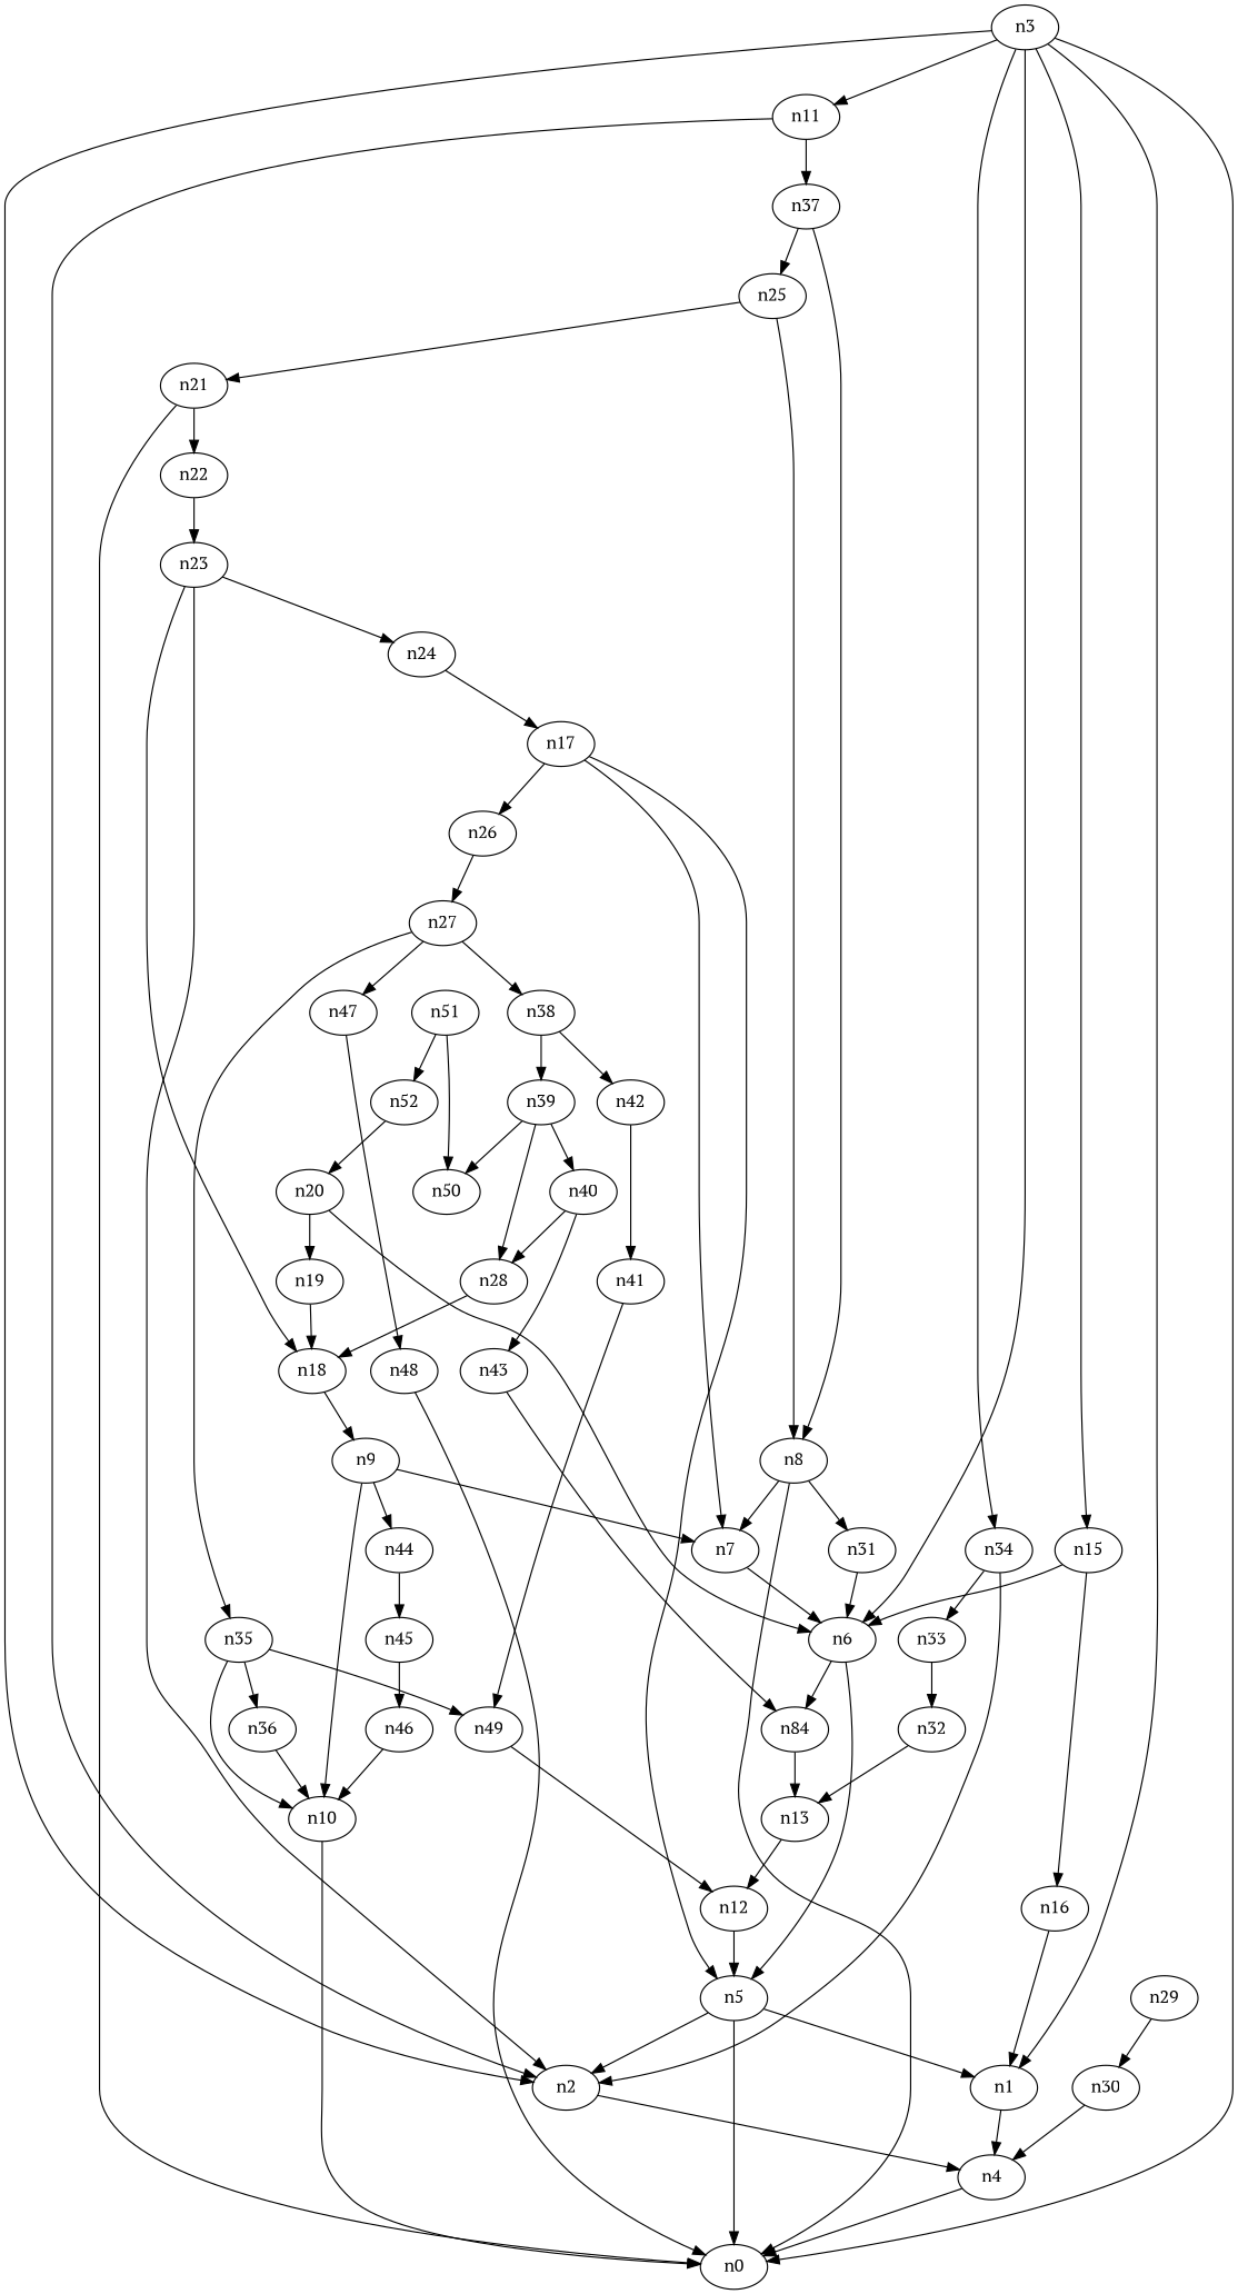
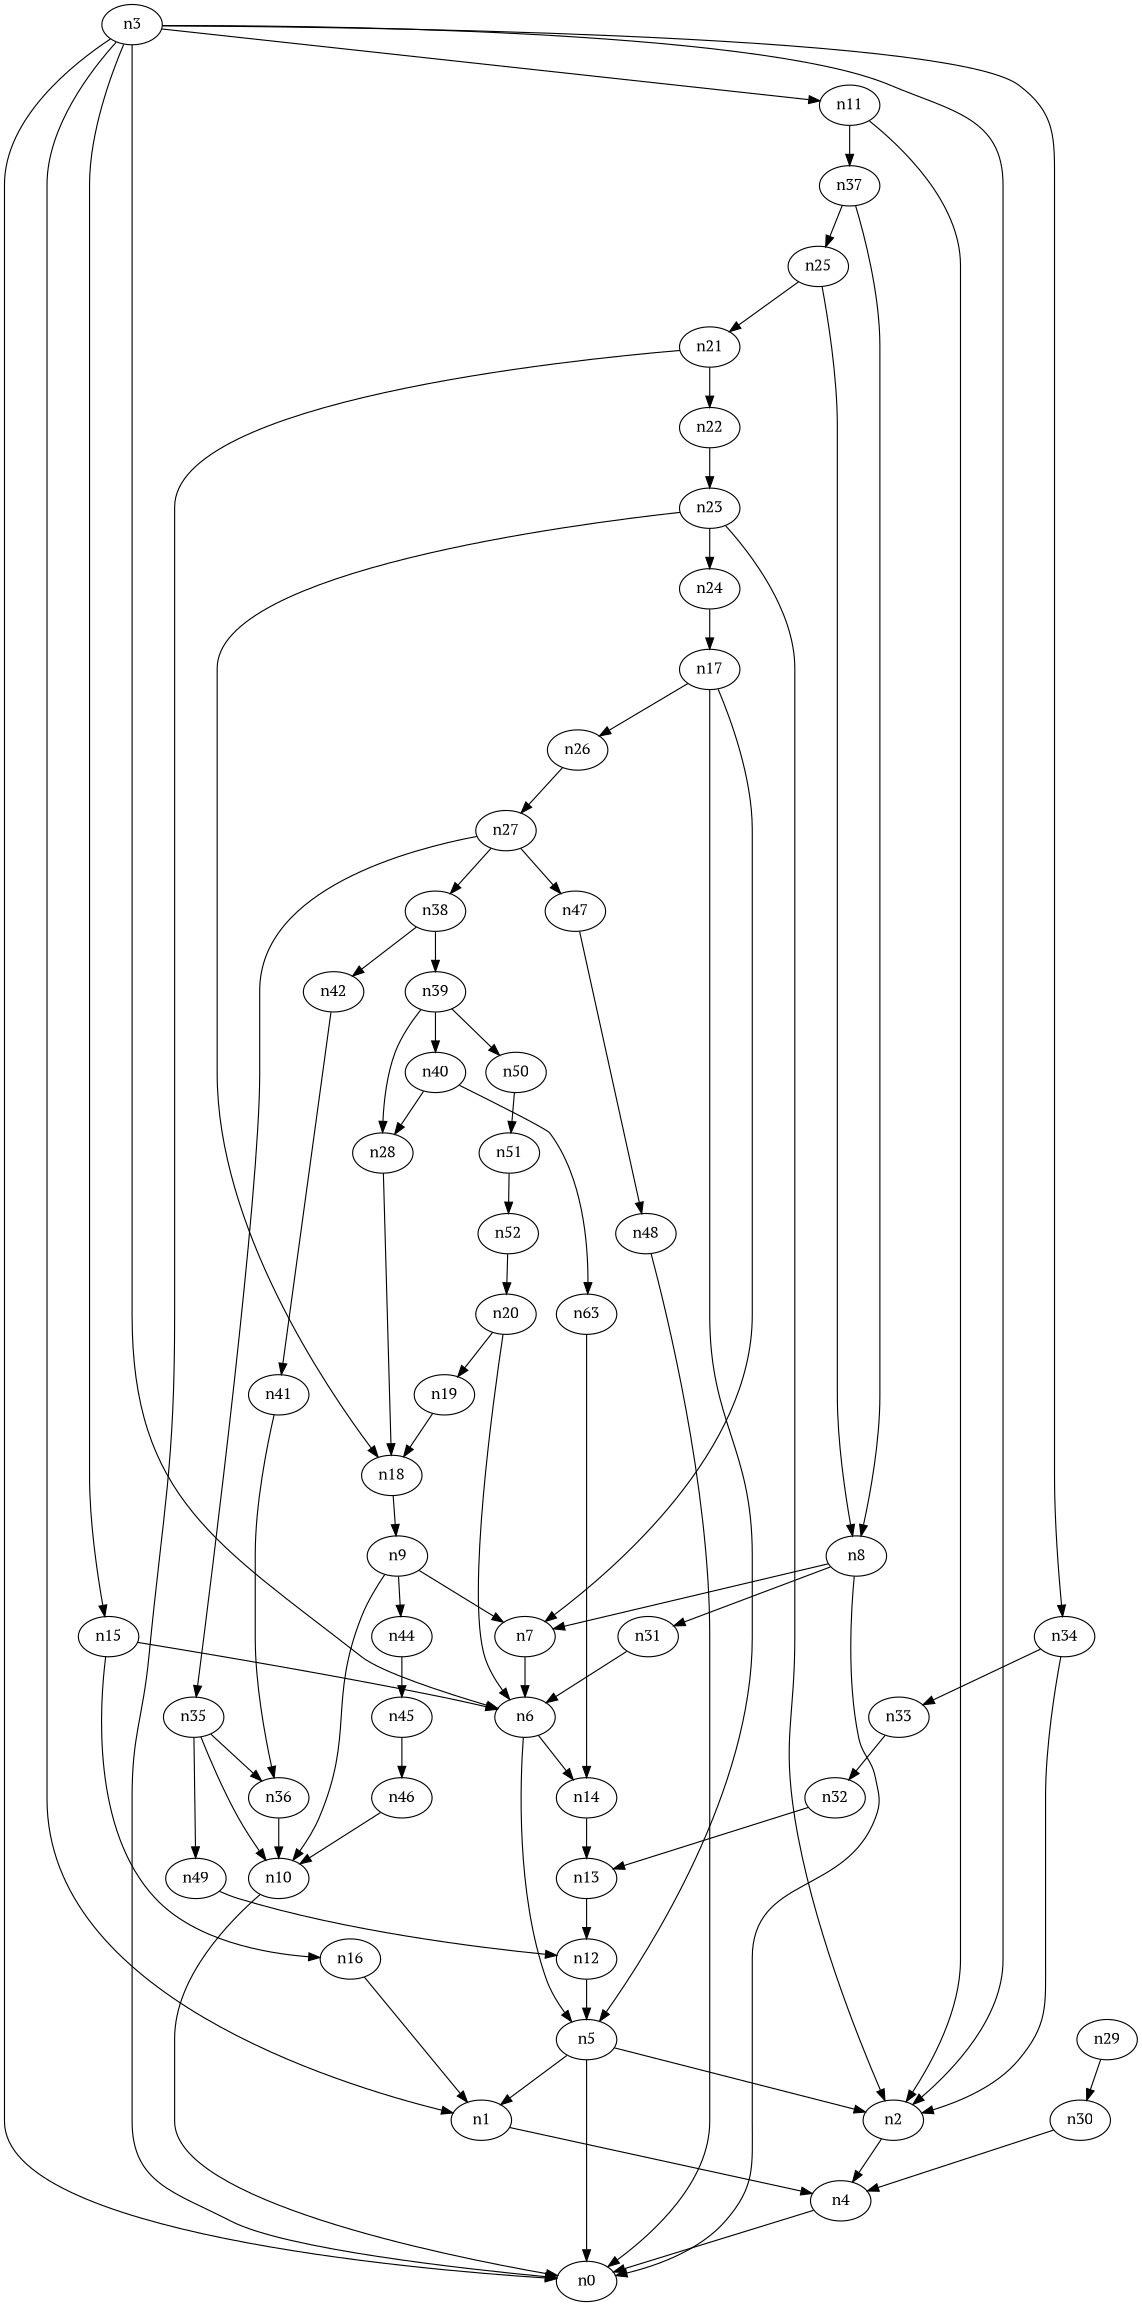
  digraph {
    fontname="PT Serif"
    node [fontname="PT Serif"]
    edge [fontname="PT Serif"]
    n1
    n4
    n0
    n2
    n3
    n6
    n11
    n15
    n34
    n5
-   n14 [label=n84]
+   n14
    n37
    n16
    n33
    n13
    n8
    n25
    n32
    n12
    n7
    n31
    n9
    n10
    n44
    n45
    n46
    n21
    n17
    n26
    n27
    n35
    n38
    n47
    n18
    n19
    n20
    n22
    n23
    n24
    n29
    n30
    n28
    n36
    n49
    n39
    n42
    n48
    n40
    n50
    n41
-   n43
+   n43 [label=n63]
    n51
    n52
    n1 -> n4
    n4 -> n0
    n2 -> n4
    n3 -> n1
    n3 -> n0
    n3 -> n2
    n3 -> n6
    n3 -> n11
    n3 -> n15
    n3 -> n34
    n6 -> n5
    n6 -> n14
    n11 -> n2
    n11 -> n37
    n15 -> n6
    n15 -> n16
    n34 -> n2
    n34 -> n33
    n5 -> n1
    n5 -> n0
    n5 -> n2
    n14 -> n13
    n37 -> n8
    n37 -> n25
    n16 -> n1
    n33 -> n32
    n13 -> n12
    n8 -> n0
    n8 -> n7
    n8 -> n31
    n25 -> n8
    n25 -> n21
    n32 -> n13
    n12 -> n5
    n7 -> n6
    n31 -> n6
    n9 -> n7
    n9 -> n10
    n9 -> n44
    n10 -> n0
    n44 -> n45
    n45 -> n46
    n46 -> n10
    n21 -> n0
    n21 -> n22
    n17 -> n5
    n17 -> n7
    n17 -> n26
    n26 -> n27
    n27 -> n35
    n27 -> n38
    n27 -> n47
    n35 -> n10
    n35 -> n36
    n35 -> n49
    n38 -> n39
    n38 -> n42
    n47 -> n48
    n18 -> n9
    n19 -> n18
    n20 -> n6
    n20 -> n19
    n22 -> n23
    n23 -> n2
    n23 -> n18
    n23 -> n24
    n24 -> n17
    n29 -> n30
    n30 -> n4
    n28 -> n18
    n36 -> n10
    n49 -> n12
    n39 -> n28
    n39 -> n40
    n39 -> n50
    n42 -> n41
    n48 -> n0
    n40 -> n28
    n40 -> n43
-   n51 -> n50
-   n41 -> n49
+   n50 -> n51
+   n41 -> n36
    n43 -> n14
    n51 -> n52
    n52 -> n20
  }
